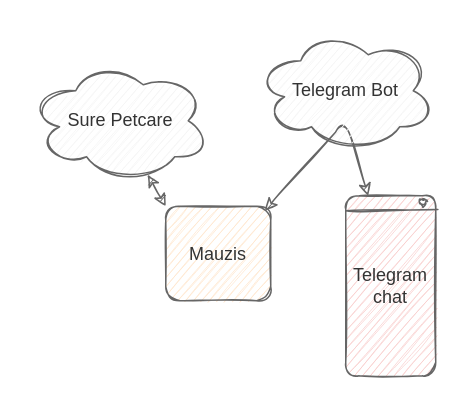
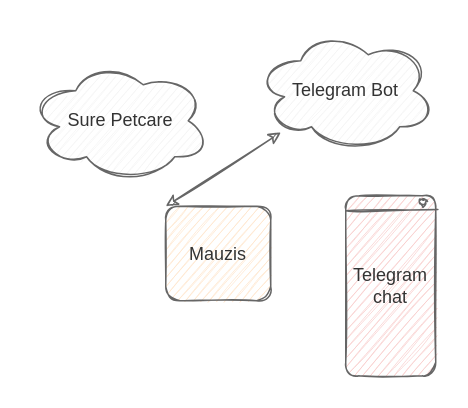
  <mxCell id="0" />
  <mxCell id="1" parent="0" />
  <mxCell id="2" value="Sure Petcare" style="ellipse;shape=cloud;whiteSpace=wrap;html=1;fillColor=#f5f5f5;strokeColor=#666666;fontColor=#333333;shadow=0;sketch=1;" vertex="1" parent="1"><mxGeometry x="20" y="40" width="120" height="80" as="geometry" /></mxCell>
- <mxCell id="3" value="" style="endArrow=classic;html=1;entryX=0.65;entryY=0.949;entryDx=0;entryDy=0;entryPerimeter=0;sketch=1;fillColor=#f5f5f5;strokeColor=#666666;startArrow=classic;startFill=1;exitX=0;exitY=0;exitDx=0;exitDy=0;" edge="1" parent="1" source="4" target="2"><mxGeometry width="50" height="50" relative="1" as="geometry"><mxPoint x="74" y="170" as="sourcePoint" /><mxPoint x="250" y="80" as="targetPoint" /></mxGeometry></mxCell>
+ <mxCell id="3" value="" style="endArrow=classic;html=1;sketch=1;fillColor=#f5f5f5;strokeColor=#666666;startArrow=classic;startFill=1;exitX=0;exitY=0;exitDx=0;exitDy=0;" edge="1" parent="1" source="4" target="9"><mxGeometry width="50" height="50" relative="1" as="geometry"><mxPoint x="74" y="170" as="sourcePoint" /><mxPoint x="250" y="80" as="targetPoint" /></mxGeometry></mxCell>
  <mxCell id="4" value="&lt;span&gt;Mauzis&lt;br&gt;&lt;/span&gt;" style="rounded=1;whiteSpace=wrap;html=1;shadow=0;sketch=1;fillColor=#ffe6cc;strokeColor=#666666;fontColor=#333333;" vertex="1" parent="1"><mxGeometry x="110" y="137" width="70" height="63" as="geometry" /></mxCell>
  <mxCell id="5" value="Telegram&lt;br&gt;chat" style="rounded=1;whiteSpace=wrap;html=1;shadow=0;sketch=1;fillColor=#f8cecc;strokeColor=#666666;fontColor=#333333;" vertex="1" parent="1"><mxGeometry x="230" y="130" width="60" height="120" as="geometry" /></mxCell>
  <mxCell id="6" value="" style="endArrow=none;html=1;strokeColor=#666666;fillColor=#f5f5f5;sketch=1;entryX=1.024;entryY=0.076;entryDx=0;entryDy=0;entryPerimeter=0;" edge="1" parent="1" target="5"><mxGeometry width="50" height="50" relative="1" as="geometry"><mxPoint x="230" y="140" as="sourcePoint" /><mxPoint x="275" y="140" as="targetPoint" /></mxGeometry></mxCell>
  <mxCell id="7" value="" style="ellipse;whiteSpace=wrap;html=1;aspect=fixed;shadow=0;sketch=1;fillColor=#f5f5f5;strokeColor=#666666;fontColor=#333333;" vertex="1" parent="1"><mxGeometry x="279" y="132" width="5" height="5" as="geometry" /></mxCell>
- <mxCell id="8" value="" style="endArrow=classic;html=1;entryX=0.25;entryY=0;entryDx=0;entryDy=0;sketch=1;fillColor=#f5f5f5;strokeColor=#666666;startArrow=classic;startFill=1;exitX=0.944;exitY=0.044;exitDx=0;exitDy=0;exitPerimeter=0;" edge="1" parent="1" source="4" target="5"><mxGeometry width="50" height="50" relative="1" as="geometry"><mxPoint x="172.5" y="147" as="sourcePoint" /><mxPoint x="246" y="96" as="targetPoint" /><Array as="points"><mxPoint x="230" y="80" /></Array></mxGeometry></mxCell>
  <mxCell id="9" value="Telegram Bot" style="ellipse;shape=cloud;whiteSpace=wrap;html=1;fillColor=#f5f5f5;strokeColor=#666666;fontColor=#333333;shadow=0;sketch=1;" vertex="1" parent="1"><mxGeometry x="170" y="20" width="120" height="80" as="geometry" /></mxCell>
